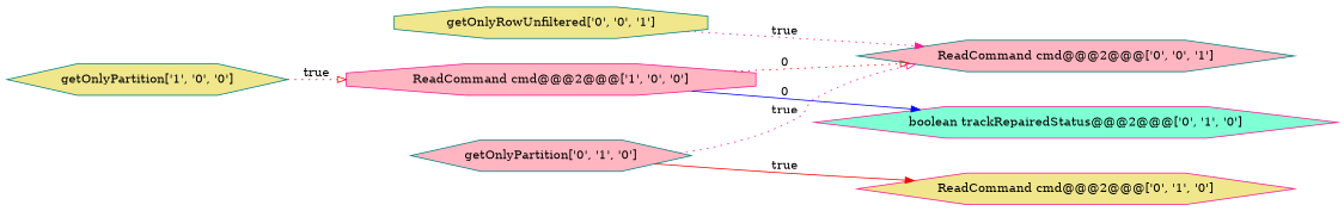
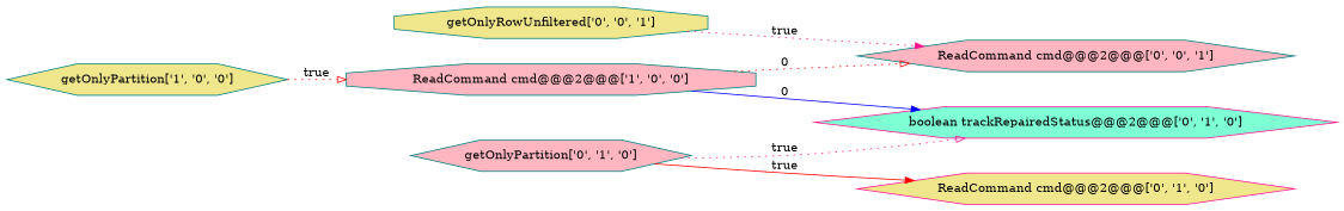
  digraph {
    rankdir=LR
    node [color=teal fillcolor=lightpink shape=hexagon style=filled]
    edge [arrowhead=normal color=red style=dotted]
-   n1 [color=deeppink label="ReadCommand cmd@@@2@@@['1', '0', '0']" shape=octagon]
+   n1 [label="ReadCommand cmd@@@2@@@['1', '0', '0']" shape=octagon]
    n2 [color=deeppink fillcolor=aquamarine label="boolean trackRepairedStatus@@@2@@@['0', '1', '0']"]
    n3 [label="ReadCommand cmd@@@2@@@['0', '0', '1']"]
    n4 [fillcolor=khaki label="getOnlyPartition['1', '0', '0']"]
    n5 [fillcolor=khaki label="getOnlyRowUnfiltered['0', '0', '1']" shape=octagon]
    n6 [label="getOnlyPartition['0', '1', '0']"]
    n7 [color=deeppink fillcolor=khaki label="ReadCommand cmd@@@2@@@['0', '1', '0']"]
    n1 -> n2 [color=blue label=0 style=solid]
    n1 -> n3 [arrowhead=onormal label=0]
    n4 -> n1 [arrowhead=onormal label=true]
    n5 -> n3 [color=deeppink label=true]
-   n6 -> n3 [arrowhead=onormal color=deeppink label=true]
+   n6 -> n2 [arrowhead=onormal color=deeppink label=true]
    n6 -> n7 [label=true style=solid]
  }
